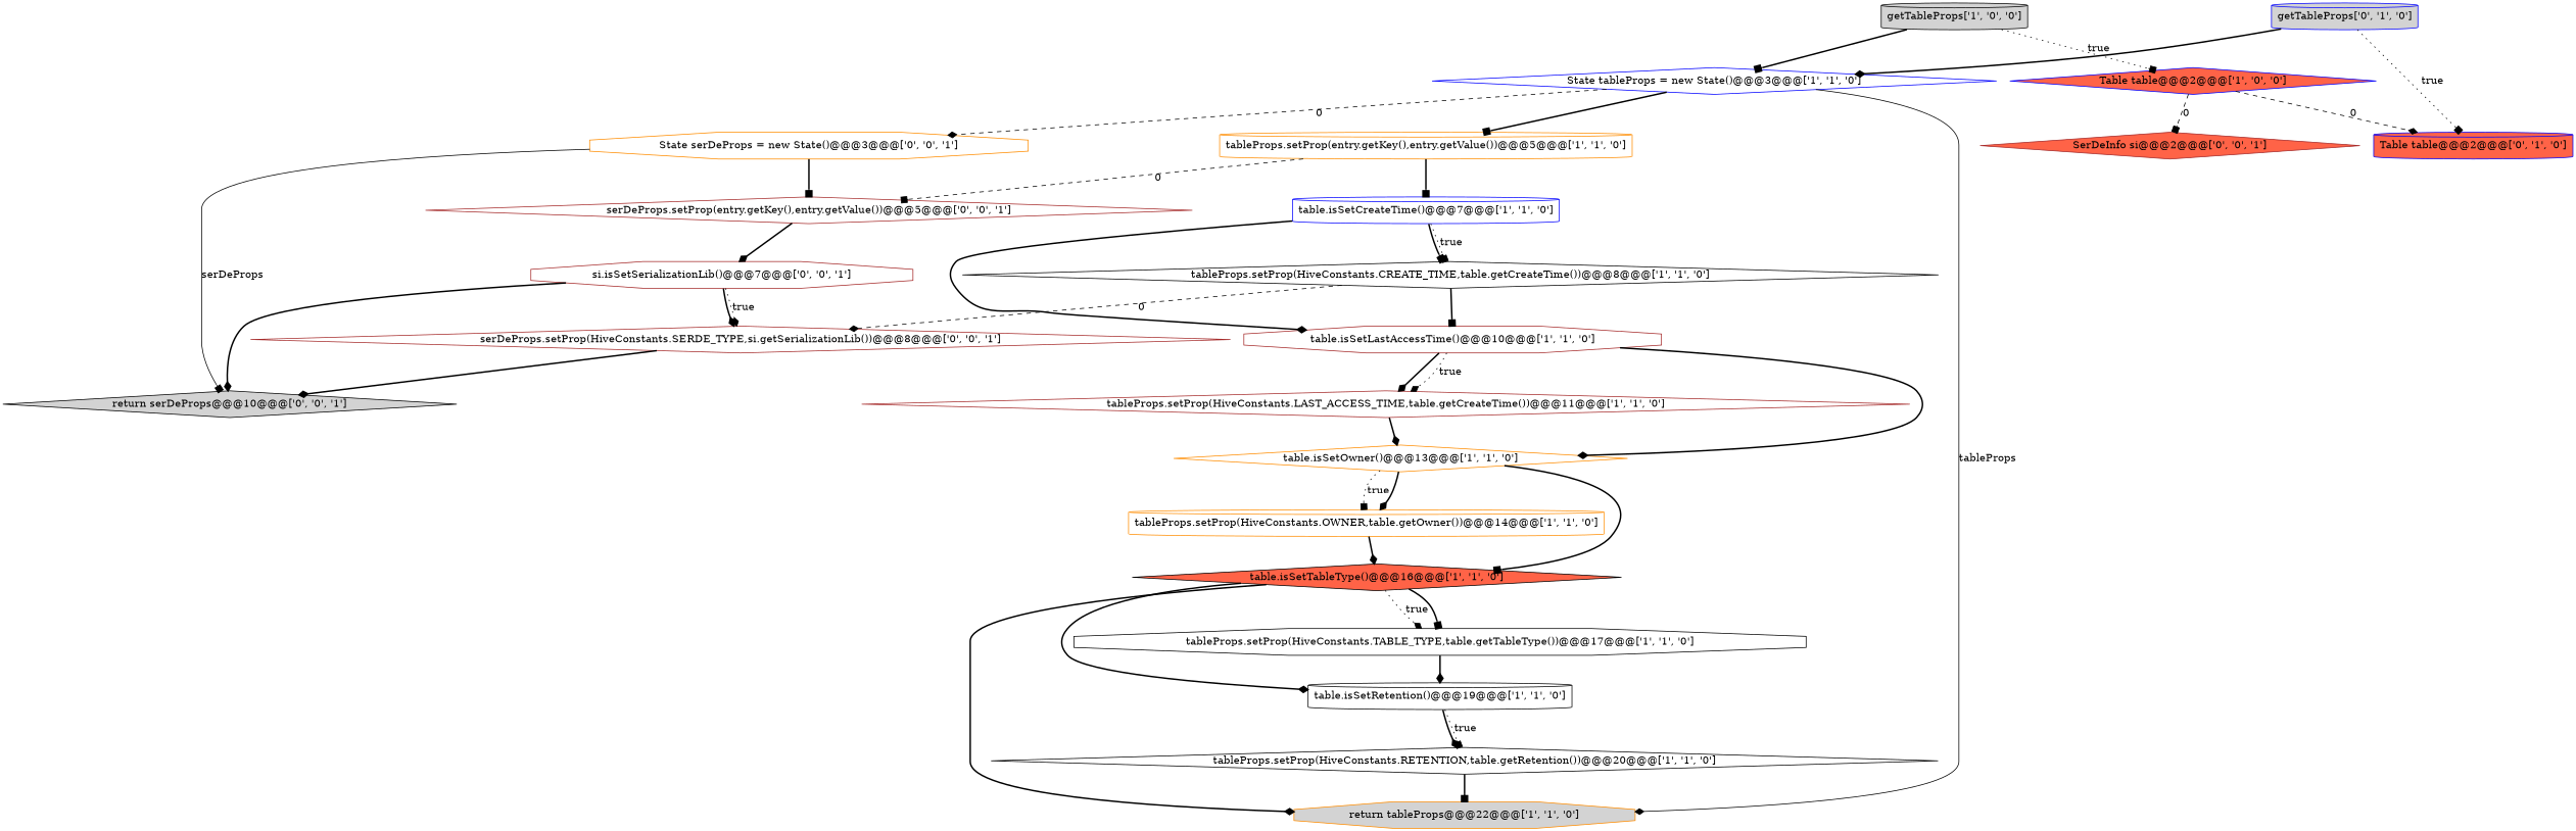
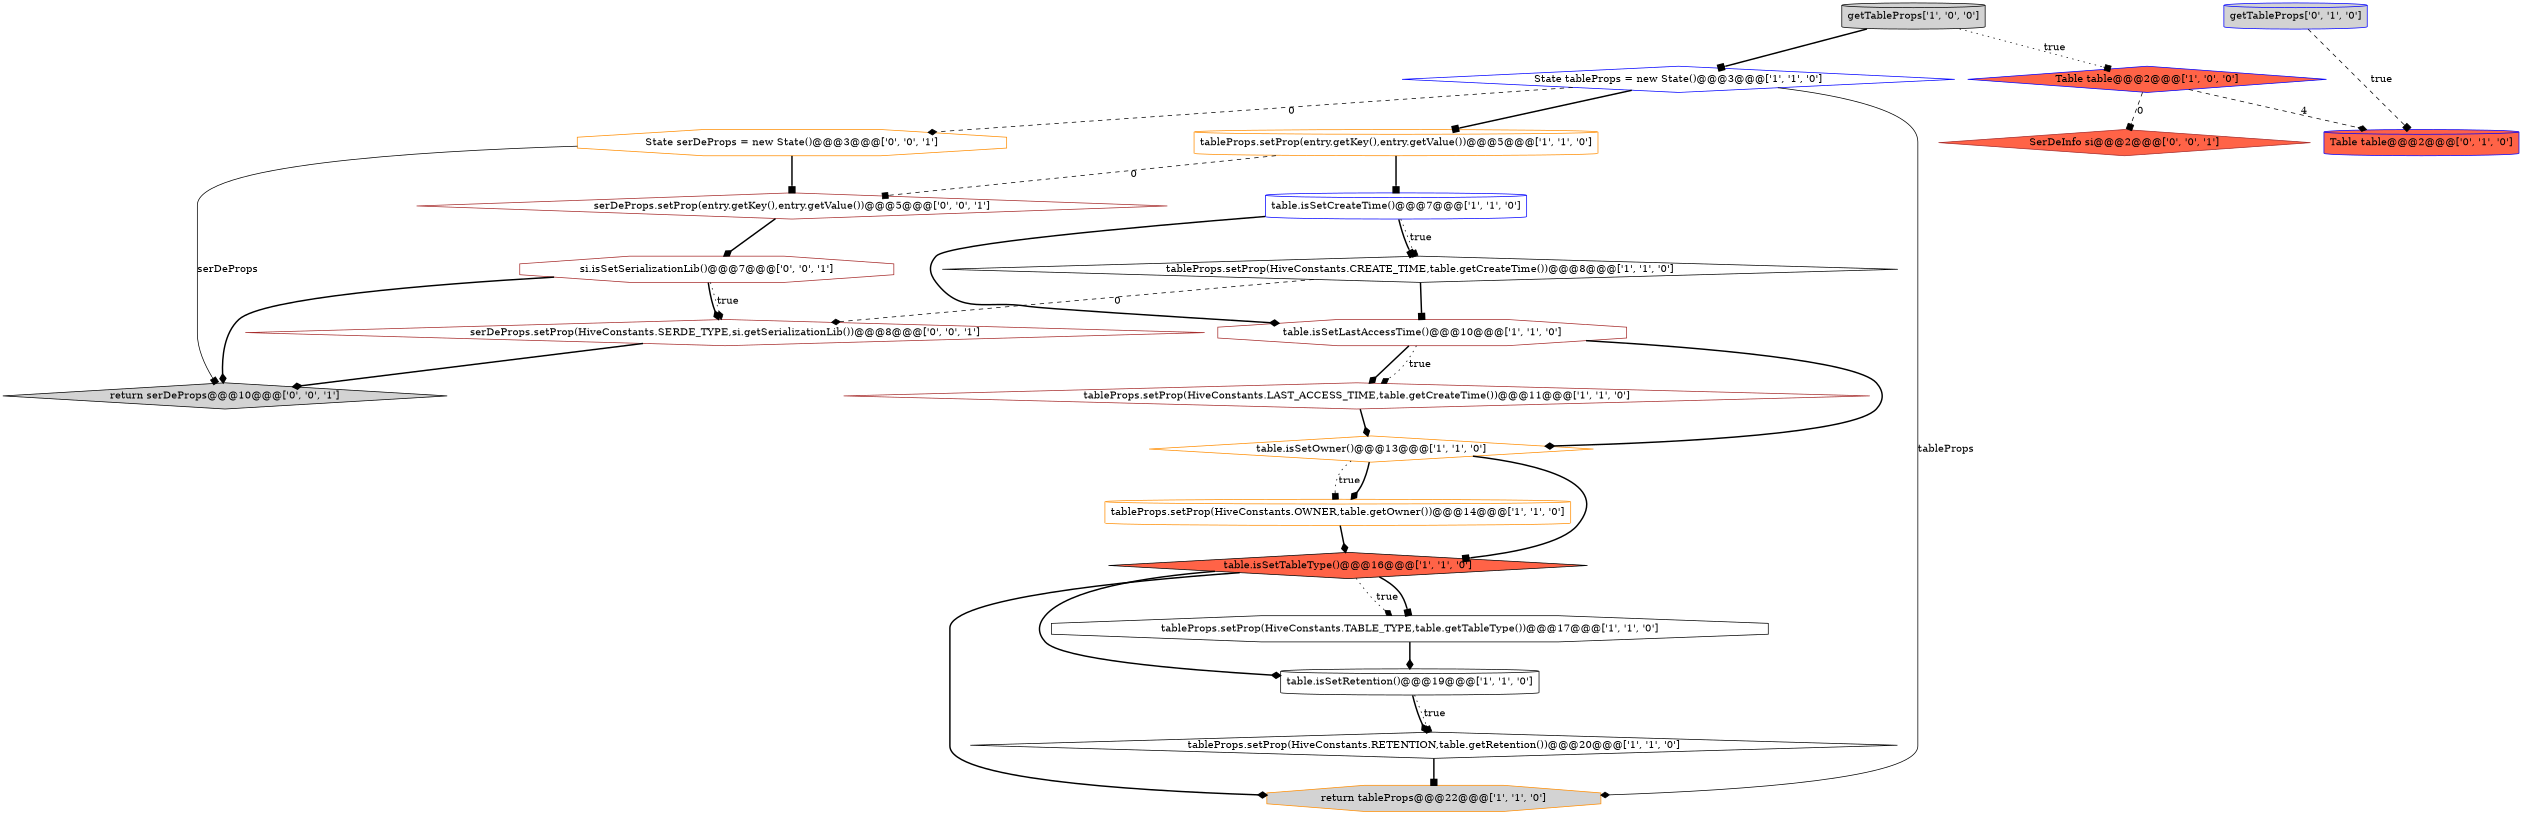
  digraph {
    node [color=black fillcolor=white shape=diamond style=filled]
    edge [arrowhead=diamond style=bold]
    n1 [color=blue label="State tableProps = new State()@@@3@@@['1', '1', '0']"]
    n2 [color=darkorange label="State serDeProps = new State()@@@3@@@['0', '0', '1']" shape=octagon]
    n3 [color=darkorange label="tableProps.setProp(entry.getKey(),entry.getValue())@@@5@@@['1', '1', '0']" shape=cylinder]
    n4 [color=darkorange fillcolor=lightgray label="return tableProps@@@22@@@['1', '1', '0']" shape=octagon]
    n5 [fillcolor=lightgray label="return serDeProps@@@10@@@['0', '0', '1']"]
    n6 [color=brown label="serDeProps.setProp(entry.getKey(),entry.getValue())@@@5@@@['0', '0', '1']"]
    n7 [color=blue label="table.isSetCreateTime()@@@7@@@['1', '1', '0']" shape=cylinder]
    n8 [label="table.isSetRetention()@@@19@@@['1', '1', '0']" shape=cylinder]
    n9 [label="tableProps.setProp(HiveConstants.RETENTION,table.getRetention())@@@20@@@['1', '1', '0']"]
    n10 [color=brown label="si.isSetSerializationLib()@@@7@@@['0', '0', '1']" shape=octagon]
    n11 [color=brown label="serDeProps.setProp(HiveConstants.SERDE_TYPE,si.getSerializationLib())@@@8@@@['0', '0', '1']"]
    n12 [color=blue fillcolor=tomato label="Table table@@@2@@@['1', '0', '0']"]
    n13 [color=brown fillcolor=tomato label="SerDeInfo si@@@2@@@['0', '0', '1']"]
    n14 [color=blue fillcolor=tomato label="Table table@@@2@@@['0', '1', '0']" shape=cylinder]
    n15 [color=brown label="table.isSetLastAccessTime()@@@10@@@['1', '1', '0']" shape=octagon]
    n16 [label="tableProps.setProp(HiveConstants.CREATE_TIME,table.getCreateTime())@@@8@@@['1', '1', '0']"]
    n17 [color=brown label="tableProps.setProp(HiveConstants.LAST_ACCESS_TIME,table.getCreateTime())@@@11@@@['1', '1', '0']"]
    n18 [color=darkorange label="table.isSetOwner()@@@13@@@['1', '1', '0']"]
    n19 [color=darkorange label="tableProps.setProp(HiveConstants.OWNER,table.getOwner())@@@14@@@['1', '1', '0']" shape=cylinder]
    n20 [fillcolor=tomato label="table.isSetTableType()@@@16@@@['1', '1', '0']"]
    n21 [label="tableProps.setProp(HiveConstants.TABLE_TYPE,table.getTableType())@@@17@@@['1', '1', '0']" shape=octagon]
    n22 [fillcolor=lightgray label="getTableProps['1', '0', '0']" shape=cylinder]
    n23 [color=blue fillcolor=lightgray label="getTableProps['0', '1', '0']" shape=cylinder]
    n1 -> n2 [label=0 style=dashed]
    n1 -> n3 [arrowhead=box]
    n1 -> n4 [label=tableProps style=solid]
    n2 -> n5 [arrowhead=box label=serDeProps style=solid]
    n2 -> n6 [arrowhead=box]
    n3 -> n6 [arrowhead=box label=0 style=dashed]
    n3 -> n7 [arrowhead=box]
    n6 -> n10
    n7 -> n15
    n7 -> n16 [arrowhead=box]
    n7 -> n16 [arrowhead=box label=true style=dotted]
    n8 -> n9
    n8 -> n9 [arrowhead=box label=true style=dotted]
    n9 -> n4 [arrowhead=box]
    n10 -> n5
    n10 -> n11
    n10 -> n11 [label=true style=dotted]
    n11 -> n5
    n12 -> n13 [arrowhead=box label=0 style=dashed]
-   n12 -> n14 [label=0 style=dashed]
+   n12 -> n14 [label=4 style=dashed]
    n15 -> n17
    n15 -> n17 [label=true style=dotted]
    n15 -> n18
    n16 -> n11 [label=0 style=dashed]
    n16 -> n15 [arrowhead=box]
    n17 -> n18
    n18 -> n19 [arrowhead=box label=true style=dotted]
    n18 -> n19
    n18 -> n20 [arrowhead=box]
    n19 -> n20
    n20 -> n4
    n20 -> n8
    n20 -> n21 [label=true style=dotted]
    n20 -> n21 [arrowhead=box]
    n21 -> n8
    n22 -> n1 [arrowhead=box]
    n22 -> n12 [arrowhead=box label=true style=dotted]
-   n23 -> n1
-   n23 -> n14 [arrowhead=box label=true style=dotted]
+   n23 -> n14 [arrowhead=box label=true style=dashed]
  }
